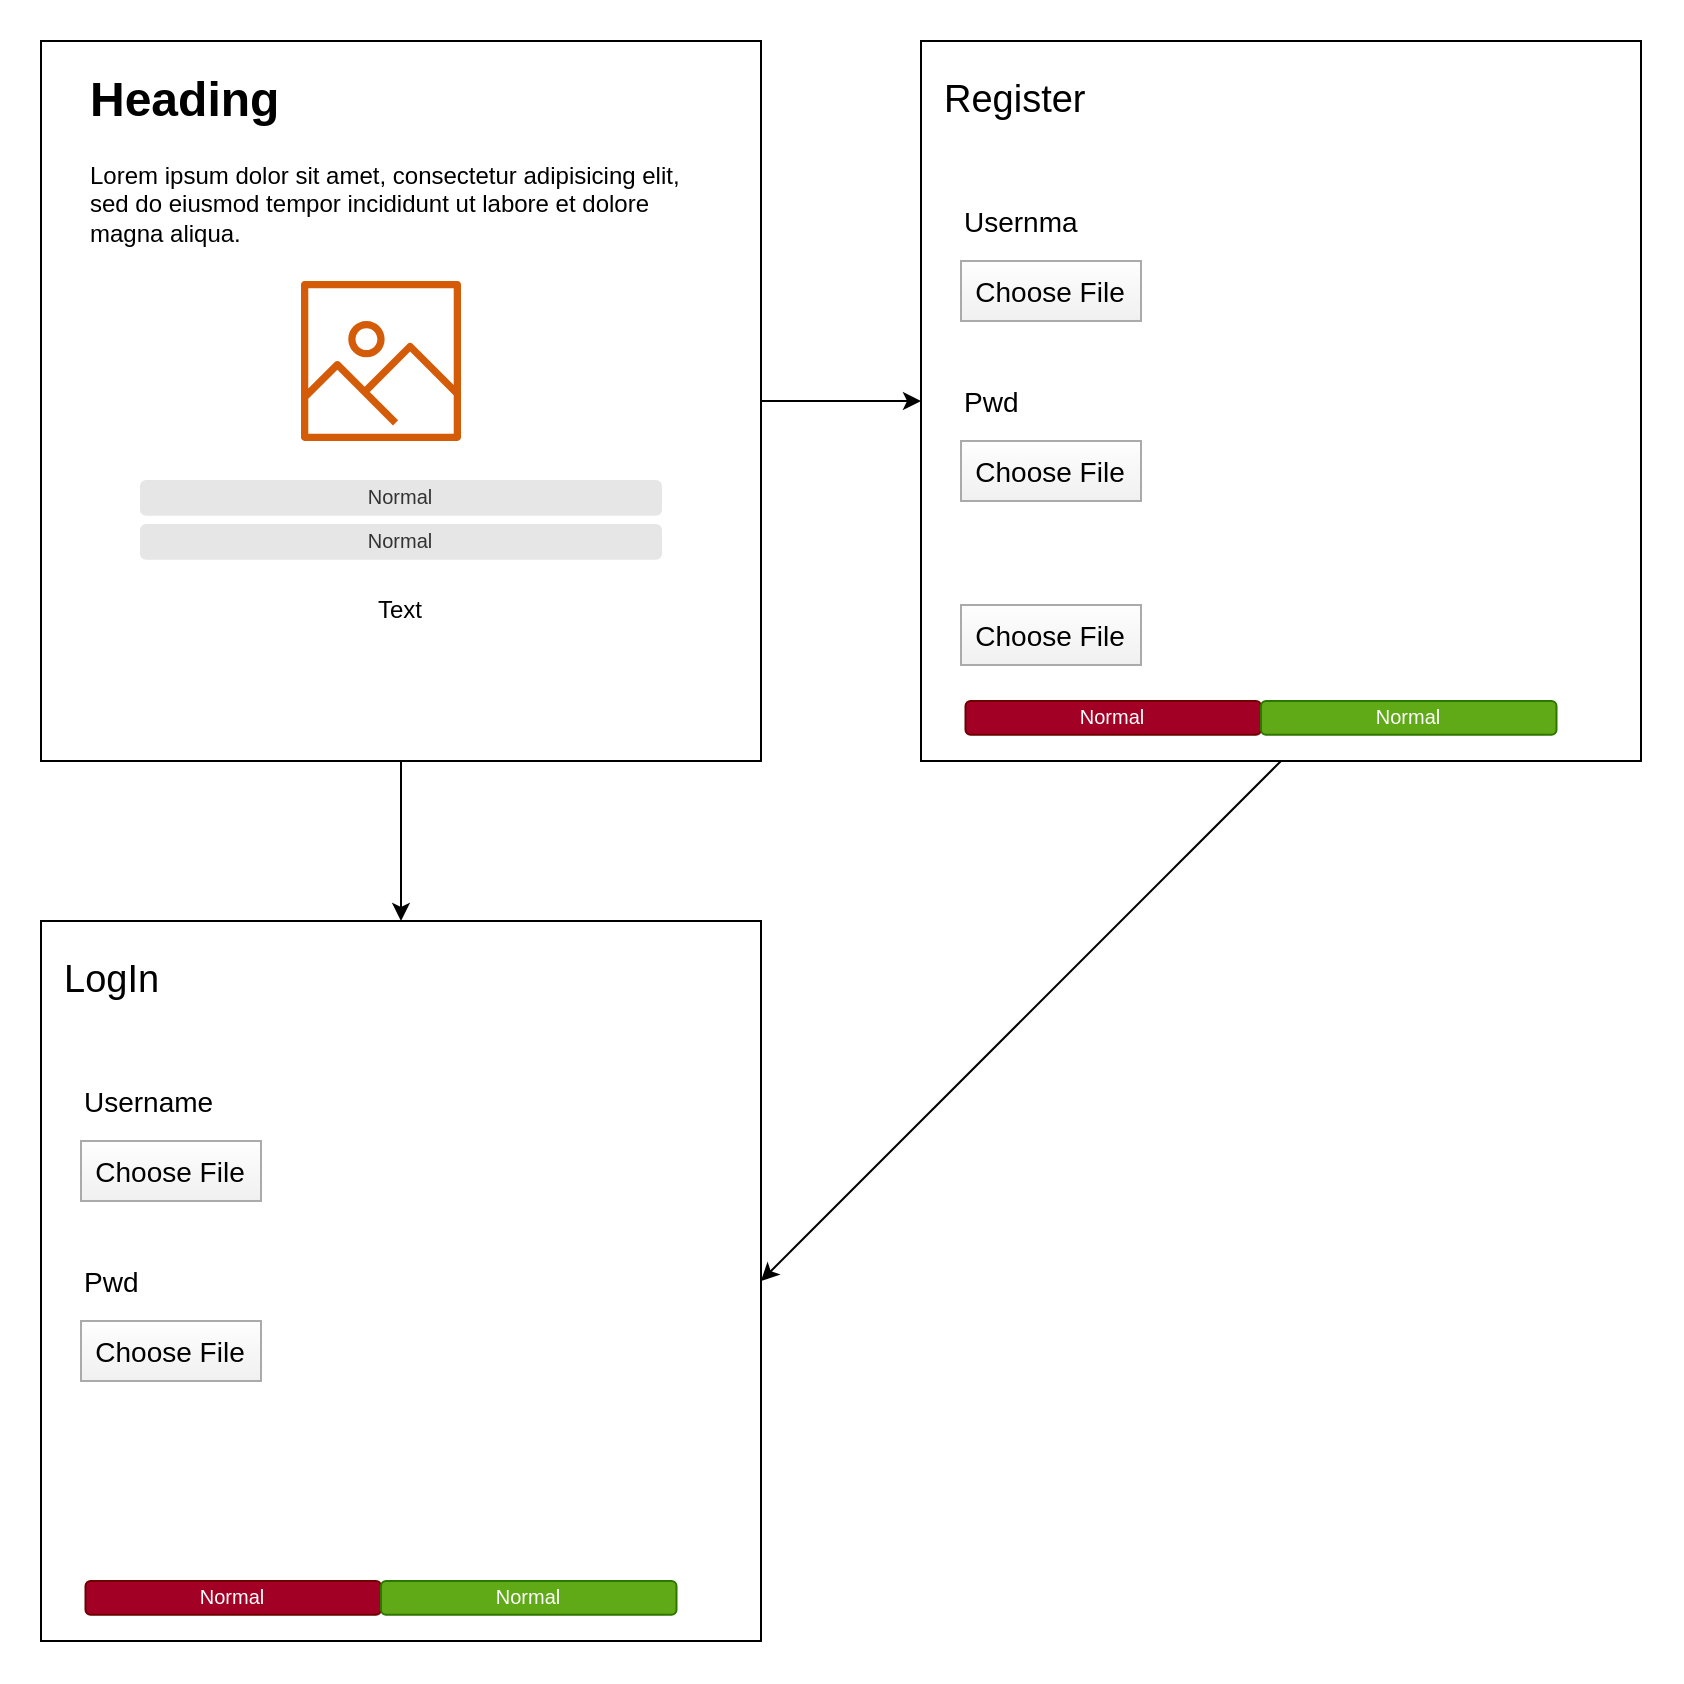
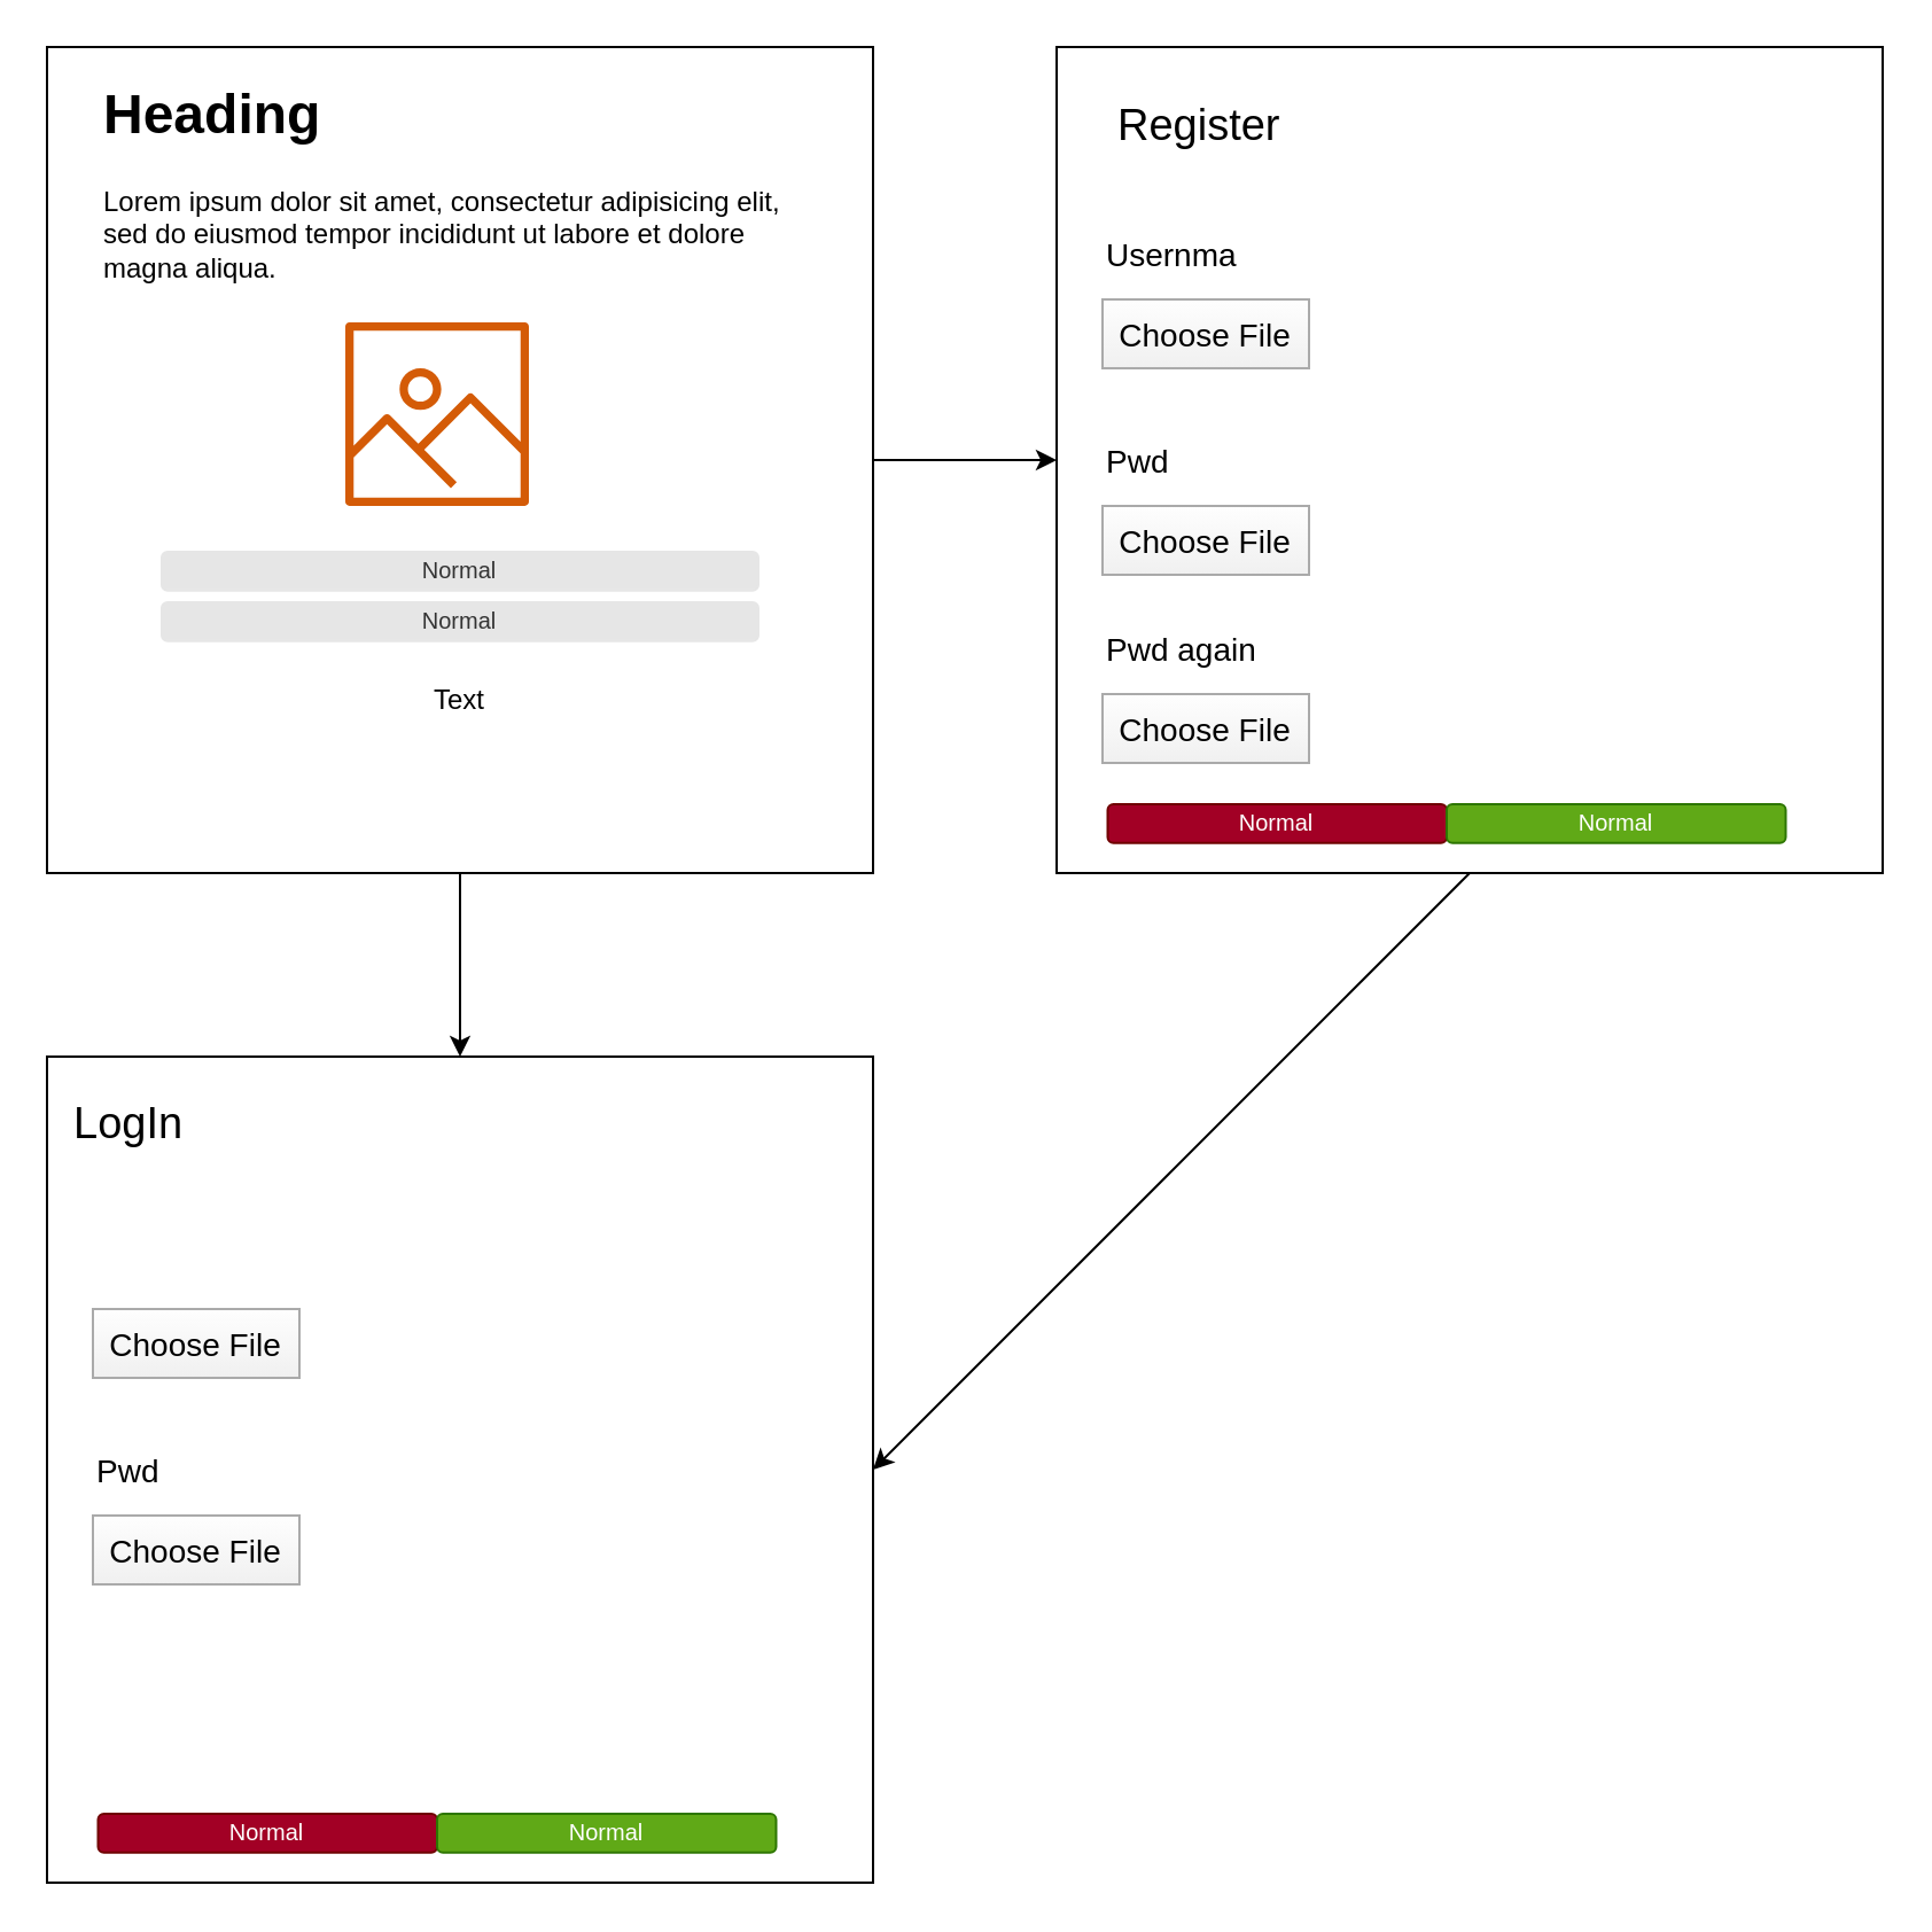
  <mxCell id="0" />
  <mxCell id="1" parent="0" />
  <mxCell id="2" value="" style="edgeStyle=none;html=1;" edge="1" parent="1" source="4" target="10"><mxGeometry relative="1" as="geometry" /></mxCell>
  <mxCell id="3" value="" style="edgeStyle=none;html=1;" edge="1" parent="1" source="4"><mxGeometry relative="1" as="geometry"><mxPoint x="200" y="460" as="targetPoint" /></mxGeometry></mxCell>
  <mxCell id="4" value="" style="whiteSpace=wrap;html=1;aspect=fixed;" vertex="1" parent="1"><mxGeometry x="20" y="20" width="360" height="360" as="geometry" /></mxCell>
  <mxCell id="5" value="&lt;h1&gt;Heading&lt;/h1&gt;&lt;p&gt;Lorem ipsum dolor sit amet, consectetur adipisicing elit, sed do eiusmod tempor incididunt ut labore et dolore magna aliqua.&lt;/p&gt;" style="text;html=1;strokeColor=none;fillColor=none;spacing=5;spacingTop=-20;whiteSpace=wrap;overflow=hidden;rounded=0;" vertex="1" parent="1"><mxGeometry x="40" y="30" width="320" height="120" as="geometry" /></mxCell>
  <mxCell id="6" value="" style="sketch=0;outlineConnect=0;fontColor=#232F3E;gradientColor=none;fillColor=#D45B07;strokeColor=none;dashed=0;verticalLabelPosition=bottom;verticalAlign=top;align=center;html=1;fontSize=12;fontStyle=0;aspect=fixed;pointerEvents=1;shape=mxgraph.aws4.container_registry_image;" vertex="1" parent="1"><mxGeometry x="150" y="140" width="80" height="80" as="geometry" /></mxCell>
  <mxCell id="7" value="Normal" style="rounded=1;html=1;shadow=0;dashed=0;whiteSpace=wrap;fontSize=10;fillColor=#E6E6E6;align=center;strokeColor=#E6E6E6;fontColor=#333333;" vertex="1" parent="1"><mxGeometry x="70" y="240" width="260" height="16.88" as="geometry" /></mxCell>
  <mxCell id="8" value="Normal" style="rounded=1;html=1;shadow=0;dashed=0;whiteSpace=wrap;fontSize=10;fillColor=#E6E6E6;align=center;strokeColor=#E6E6E6;fontColor=#333333;" vertex="1" parent="1"><mxGeometry x="70" y="262" width="260" height="16.88" as="geometry" /></mxCell>
  <mxCell id="9" value="Text" style="text;html=1;strokeColor=none;fillColor=none;align=center;verticalAlign=middle;whiteSpace=wrap;rounded=0;" vertex="1" parent="1"><mxGeometry x="170" y="290" width="60" height="30" as="geometry" /></mxCell>
  <mxCell id="10" value="" style="whiteSpace=wrap;html=1;aspect=fixed;" vertex="1" parent="1"><mxGeometry x="460" y="20" width="360" height="360" as="geometry" /></mxCell>
- <mxCell id="11" value="&lt;font style=&quot;font-size: 19px&quot;&gt;Register&lt;/font&gt;" style="text;html=1;strokeColor=none;fillColor=none;align=left;verticalAlign=middle;whiteSpace=wrap;rounded=0;" vertex="1" parent="1"><mxGeometry x="470" y="30" width="130" height="40" as="geometry" /></mxCell>
+ <mxCell id="11" value="&lt;font style=&quot;font-size: 19px&quot;&gt;Register&lt;/font&gt;" style="text;html=1;strokeColor=none;fillColor=none;align=left;verticalAlign=middle;whiteSpace=wrap;rounded=0;" vertex="1" parent="1"><mxGeometry x="485" y="35" width="130" height="40" as="geometry" /></mxCell>
  <mxCell id="12" value="Usernma" style="fillColor=none;strokeColor=none;align=left;fontSize=14;" vertex="1" parent="1"><mxGeometry x="480" y="90" width="150" height="40" as="geometry" /></mxCell>
  <mxCell id="13" value="Choose File" style="fillColor=#FEFEFE;strokeColor=#AAAAAA;fontSize=14;gradientColor=#F0F0F0;" vertex="1" parent="1"><mxGeometry x="480" y="130" width="90" height="30" as="geometry" /></mxCell>
  <mxCell id="14" value="Pwd" style="fillColor=none;strokeColor=none;align=left;fontSize=14;" vertex="1" parent="1"><mxGeometry x="480" y="180" width="150" height="40" as="geometry" /></mxCell>
  <mxCell id="15" value="Choose File" style="fillColor=#FEFEFE;strokeColor=#AAAAAA;fontSize=14;gradientColor=#F0F0F0;" vertex="1" parent="1"><mxGeometry x="480" y="220" width="90" height="30" as="geometry" /></mxCell>
+ <mxCell id="16" value="Pwd again" style="fillColor=none;strokeColor=none;align=left;fontSize=14;" vertex="1" parent="1"><mxGeometry x="480" y="262" width="150" height="40" as="geometry" /></mxCell>
  <mxCell id="17" value="Choose File" style="fillColor=#FEFEFE;strokeColor=#AAAAAA;fontSize=14;gradientColor=#F0F0F0;" vertex="1" parent="1"><mxGeometry x="480" y="302" width="90" height="30" as="geometry" /></mxCell>
  <mxCell id="18" value="Normal" style="rounded=1;html=1;shadow=0;dashed=0;whiteSpace=wrap;fontSize=10;fillColor=#a20025;align=center;strokeColor=#6F0000;fontColor=#ffffff;" vertex="1" parent="1"><mxGeometry x="482.25" y="350" width="147.75" height="16.88" as="geometry" /></mxCell>
  <mxCell id="19" value="Normal" style="rounded=1;html=1;shadow=0;dashed=0;whiteSpace=wrap;fontSize=10;fillColor=#60a917;align=center;strokeColor=#2D7600;fontColor=#ffffff;" vertex="1" parent="1"><mxGeometry x="630" y="350" width="147.75" height="16.88" as="geometry" /></mxCell>
  <mxCell id="20" value="" style="whiteSpace=wrap;html=1;aspect=fixed;" vertex="1" parent="1"><mxGeometry x="20" y="460" width="360" height="360" as="geometry" /></mxCell>
  <mxCell id="21" value="&lt;font style=&quot;font-size: 19px&quot;&gt;LogIn&lt;/font&gt;" style="text;html=1;strokeColor=none;fillColor=none;align=left;verticalAlign=middle;whiteSpace=wrap;rounded=0;" vertex="1" parent="1"><mxGeometry x="30" y="470" width="130" height="40" as="geometry" /></mxCell>
- <mxCell id="22" value="Username" style="fillColor=none;strokeColor=none;align=left;fontSize=14;" vertex="1" parent="1"><mxGeometry x="40" y="530" width="150" height="40" as="geometry" /></mxCell>
  <mxCell id="23" value="Choose File" style="fillColor=#FEFEFE;strokeColor=#AAAAAA;fontSize=14;gradientColor=#F0F0F0;" vertex="1" parent="1"><mxGeometry x="40" y="570" width="90" height="30" as="geometry" /></mxCell>
  <mxCell id="24" value="Pwd" style="fillColor=none;strokeColor=none;align=left;fontSize=14;" vertex="1" parent="1"><mxGeometry x="40" y="620" width="150" height="40" as="geometry" /></mxCell>
  <mxCell id="25" value="Choose File" style="fillColor=#FEFEFE;strokeColor=#AAAAAA;fontSize=14;gradientColor=#F0F0F0;" vertex="1" parent="1"><mxGeometry x="40" y="660" width="90" height="30" as="geometry" /></mxCell>
  <mxCell id="26" value="Normal" style="rounded=1;html=1;shadow=0;dashed=0;whiteSpace=wrap;fontSize=10;fillColor=#a20025;align=center;strokeColor=#6F0000;fontColor=#ffffff;" vertex="1" parent="1"><mxGeometry x="42.25" y="790" width="147.75" height="16.88" as="geometry" /></mxCell>
  <mxCell id="27" value="Normal" style="rounded=1;html=1;shadow=0;dashed=0;whiteSpace=wrap;fontSize=10;fillColor=#60a917;align=center;strokeColor=#2D7600;fontColor=#ffffff;" vertex="1" parent="1"><mxGeometry x="190" y="790" width="147.75" height="16.88" as="geometry" /></mxCell>
  <mxCell id="28" value="" style="endArrow=classic;html=1;fontSize=19;exitX=0.5;exitY=1;exitDx=0;exitDy=0;entryX=1;entryY=0.5;entryDx=0;entryDy=0;" edge="1" parent="1" source="10" target="20"><mxGeometry width="50" height="50" relative="1" as="geometry"><mxPoint x="540" y="490" as="sourcePoint" /><mxPoint x="590" y="440" as="targetPoint" /></mxGeometry></mxCell>
